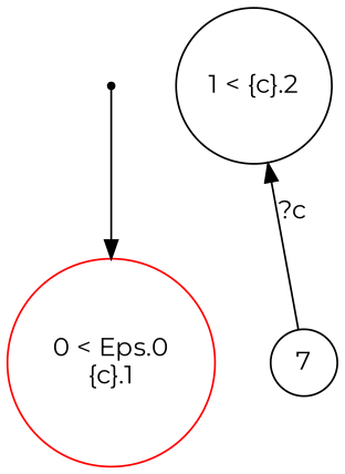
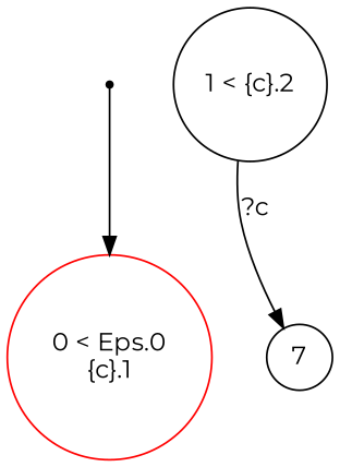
  digraph {
    fontname=Montserrat
    node [fontname=Montserrat shape=circle]
    edge [fontname=Montserrat]
    ENTRY [shape=point]
    n2 [color=red label="0 < Eps.0\n{c}.1\n"]
    n3 [label="1 < {c}.2\n"]
    n4 [label=7]
    ENTRY -> n2
-   n4 -> n3 [label="?c"]
+   n3 -> n4 [label="?c"]
  }
